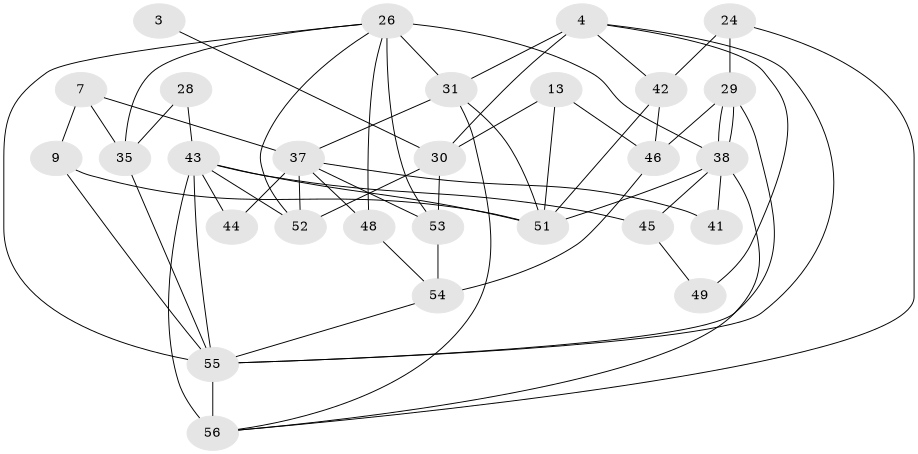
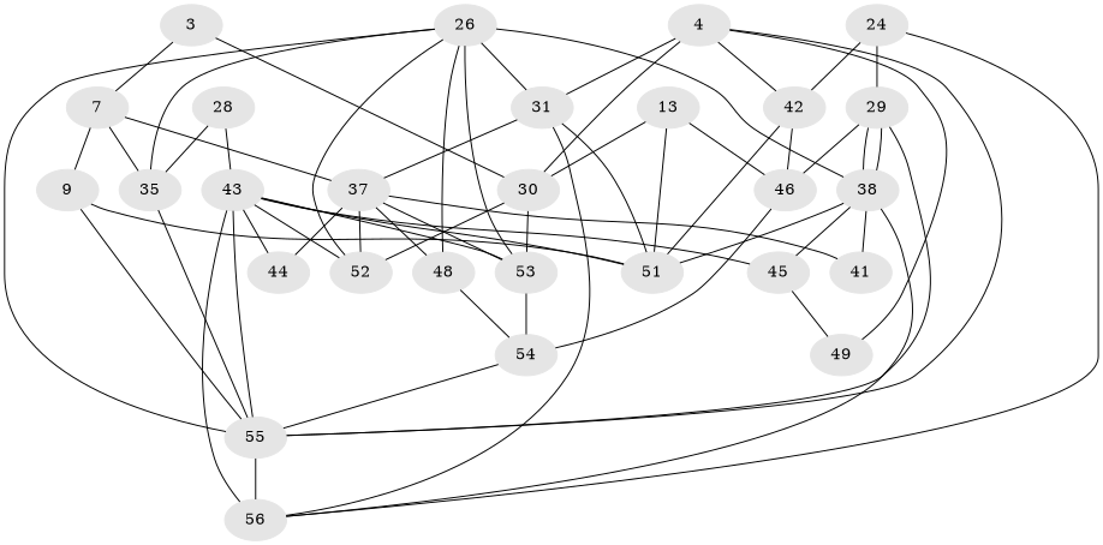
  graph {
    node [color=gray90 style=filled]
    3
    7
    30 [super="+21+27"]
    9
    35 [super="+23"]
    37 [super="+20"]
    52
    53 [super="+22"]
    4
    31 [super="+8"]
    42
    49
    55 [super="+50+47"]
    51 [super="+40"]
    56 [super="+32+36"]
    46 [super="+33"]
    48
    41
    44
    13
    54 [super="+16"]
    24
    29
    38 [super="+15+19"]
    26 [super="+18"]
    45
    28
    43 [super="+14+17"]
+   3 -- 7
    3 -- 30
    7 -- 9
    7 -- 35
    7 -- 37
    30 -- 52 [weight=2]
    30 -- 53 [weight=2]
    9 -- 55
    9 -- 51 [weight=2]
    35 -- 55
    37 -- 52 [weight=2]
    37 -- 53
    37 -- 48
    37 -- 41
    37 -- 44
    53 -- 54 [weight=2]
    4 -- 30
    4 -- 31 [weight=2]
    4 -- 42
    4 -- 49
    4 -- 55
    31 -- 37
    31 -- 51
    31 -- 56
    42 -- 51
    42 -- 46
    55 -- 56 [weight=2]
    46 -- 54
    48 -- 54
    13 -- 30
    13 -- 51 [weight=2]
    13 -- 46
    54 -- 55
    24 -- 42
    24 -- 56
    24 -- 29
    29 -- 55
    29 -- 46
    29 -- 38
    29 -- 38
    38 -- 51 [weight=2]
    38 -- 56
    38 -- 41
    38 -- 45
    26 -- 35
    26 -- 52
    26 -- 53 [weight=2]
    26 -- 31
    26 -- 55
    26 -- 48
    26 -- 38 [weight=2]
    45 -- 49
    28 -- 35 [weight=2]
    28 -- 43 [weight=3]
    43 -- 52
+   43 -- 53 [weight=2]
    43 -- 55 [weight=2]
    43 -- 51
    43 -- 56 [weight=3]
    43 -- 44
    43 -- 45
  }
